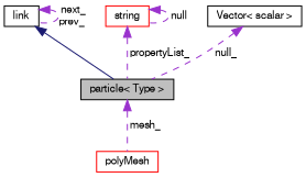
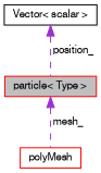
  digraph {
    node [color=black fontname=FreeSans fontsize=10 shape=record]
    edge [color=darkorchid3 dir=back fontname=FreeSans fontsize=10 labelfontname=FreeSans labelfontsize=10 style=dashed]
-   n1 [fillcolor=grey75 fontcolor=black height=0.2 label="particle\< Type \>" style=filled width=0.4]
+   n1 [color=red fillcolor=grey75 fontcolor=black height=0.2 label="particle\< Type \>" style=filled width=0.4]
    n2 [color=red height=0.2 label=polyMesh width=0.4]
-   n3 [height=0.2 label=link width=0.4]
-   n4 [color=red height=0.2 label=string width=0.4]
    n5 [height=0.2 label="Vector\< scalar \>" width=0.4]
    n1 -> n2 [label=" mesh_"]
-   n3 -> n1 [color=midnightblue style=solid]
-   n3 -> n3 [label=" next_\nprev_"]
-   n4 -> n1 [label=" propertyList_"]
-   n4 -> n4 [label=" null"]
-   n5 -> n1 [label=" null_"]
+   n5 -> n1 [label=" position_"]
  }
